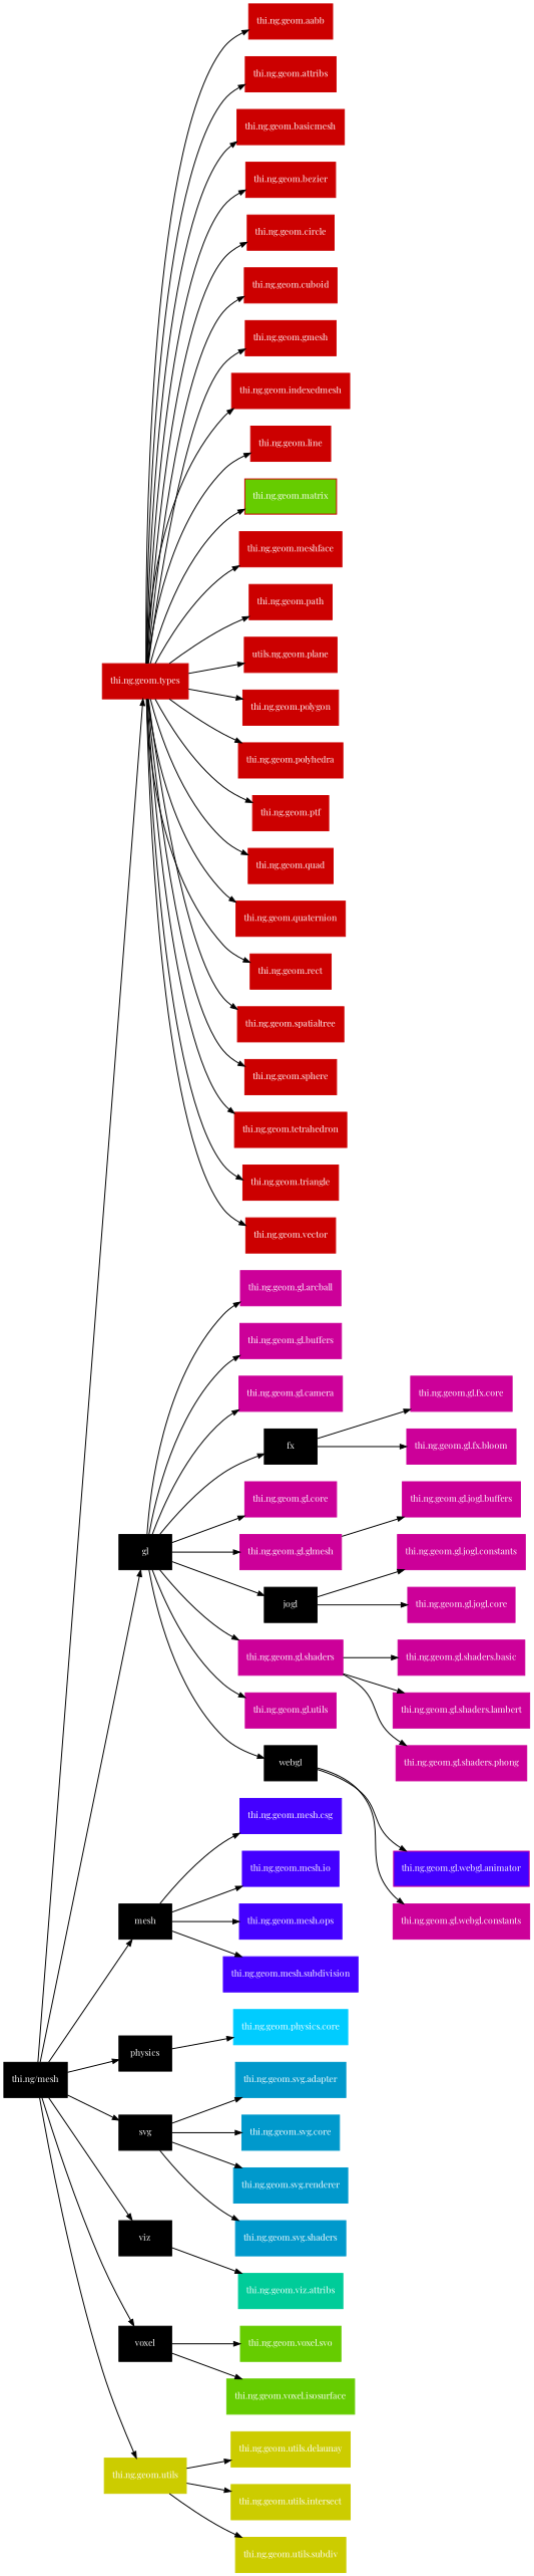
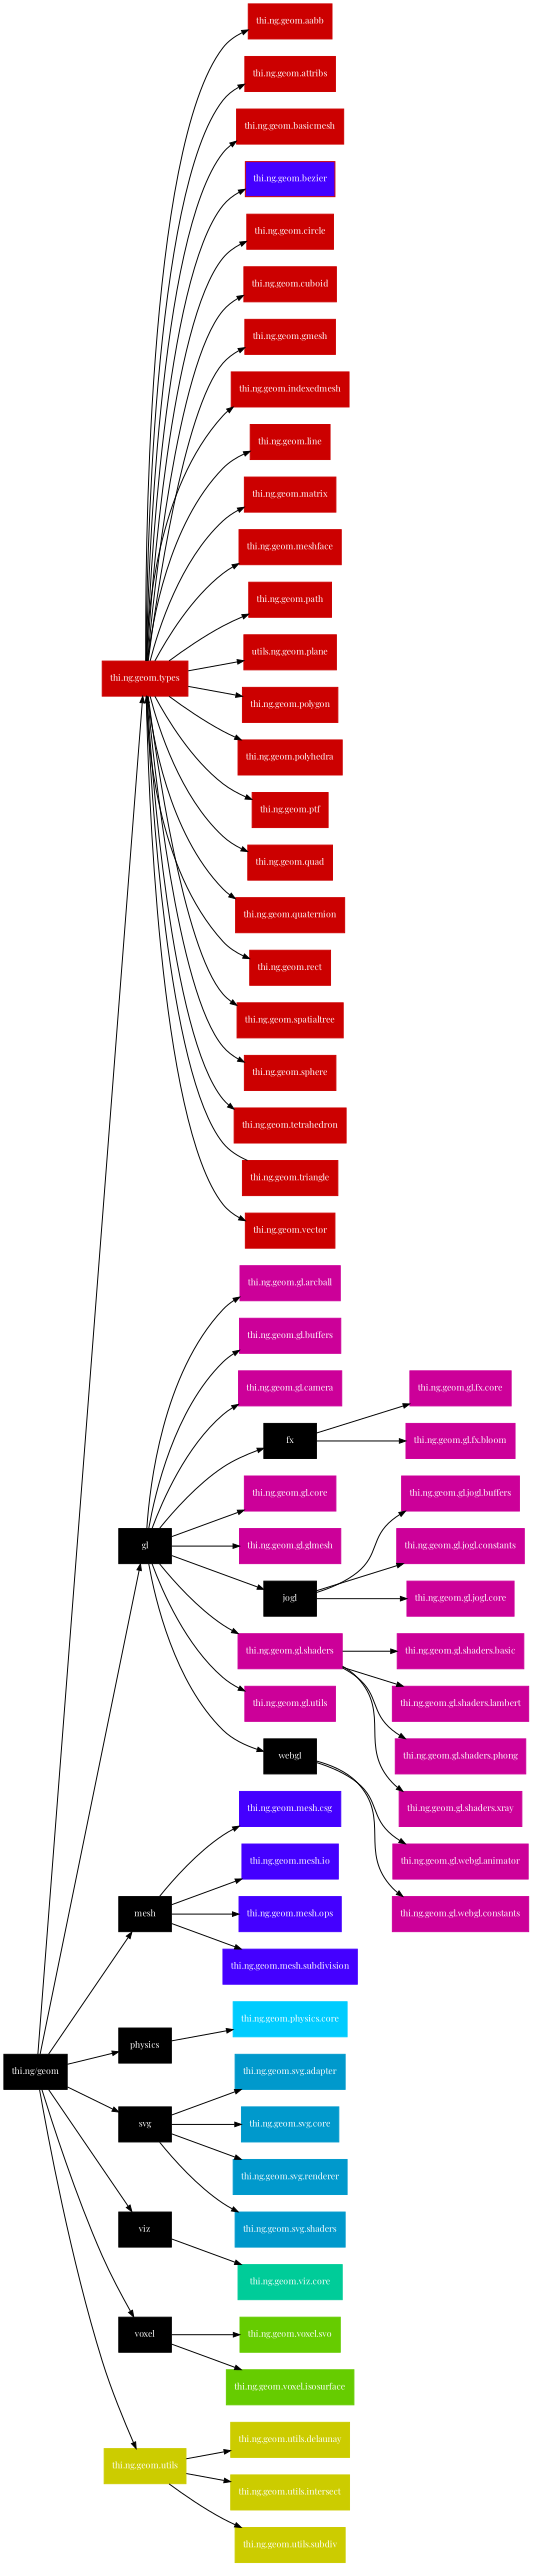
  digraph {
    fontname="Playfair Display"
    rankdir=LR
    node [color="#cc0000" fontcolor=white fontname="Playfair Display" fontsize=9 margin=0.11 shape=box style=filled]
    edge [arrowsize=0.66 fontname="Playfair Display"]
-   n1 [color=black label="thi.ng/mesh"]
+   n1 [color=black label="thi.ng/geom"]
    n2 [label="thi.ng.geom.types"]
    gl [color=black]
    mesh [color=black]
    physics [color=black]
    svg [color=black]
    viz [color=black]
    voxel [color=black]
    n9 [color="#cccc00" label="thi.ng.geom.utils"]
    n10 [label="thi.ng.geom.aabb"]
    n11 [label="thi.ng.geom.attribs"]
    n12 [label="thi.ng.geom.basicmesh"]
-   n13 [label="thi.ng.geom.bezier"]
+   n13 [label="thi.ng.geom.bezier" fillcolor="#4400ff"]
    n14 [label="thi.ng.geom.circle"]
    n15 [label="thi.ng.geom.cuboid"]
    n16 [label="thi.ng.geom.gmesh"]
    n17 [label="thi.ng.geom.indexedmesh"]
    n18 [label="thi.ng.geom.line"]
-   n19 [label="thi.ng.geom.matrix" fillcolor="#66cc00"]
+   n19 [label="thi.ng.geom.matrix"]
    n20 [label="thi.ng.geom.meshface"]
    n21 [label="thi.ng.geom.path"]
    n22 [label="utils.ng.geom.plane"]
    n23 [label="thi.ng.geom.polygon"]
    n24 [label="thi.ng.geom.polyhedra"]
    n25 [label="thi.ng.geom.ptf"]
    n26 [label="thi.ng.geom.quad"]
    n27 [label="thi.ng.geom.quaternion"]
    n28 [label="thi.ng.geom.rect"]
    n29 [label="thi.ng.geom.spatialtree"]
    n30 [label="thi.ng.geom.sphere"]
    n31 [label="thi.ng.geom.tetrahedron"]
    n32 [label="thi.ng.geom.triangle"]
    n33 [label="thi.ng.geom.vector"]
    n34 [color="#cc0099" label="thi.ng.geom.gl.arcball"]
    n35 [color="#cc0099" label="thi.ng.geom.gl.buffers"]
    n36 [color="#cc0099" label="thi.ng.geom.gl.camera"]
    fx [color=black]
    n38 [color="#cc0099" label="thi.ng.geom.gl.core"]
    n39 [color="#cc0099" label="thi.ng.geom.gl.glmesh"]
    jogl [color=black]
    n41 [color="#cc0099" label="thi.ng.geom.gl.shaders"]
    n42 [color="#cc0099" label="thi.ng.geom.gl.utils"]
    webgl [color=black]
    n44 [color="#4400ff" label="thi.ng.geom.mesh.csg"]
    n45 [color="#4400ff" label="thi.ng.geom.mesh.io"]
    n46 [color="#4400ff" label="thi.ng.geom.mesh.ops"]
    n47 [color="#4400ff" label="thi.ng.geom.mesh.subdivision"]
    n48 [color="#00ccff" label="thi.ng.geom.physics.core"]
    n49 [color="#0099cc" label="thi.ng.geom.svg.adapter"]
    n50 [color="#0099cc" label="thi.ng.geom.svg.core"]
    n51 [color="#0099cc" label="thi.ng.geom.svg.renderer"]
    n52 [color="#0099cc" label="thi.ng.geom.svg.shaders"]
-   n53 [color="#00cc99" label="thi.ng.geom.viz.attribs"]
+   n53 [color="#00cc99" label="thi.ng.geom.viz.core"]
    n54 [color="#66cc00" label="thi.ng.geom.voxel.svo"]
    n55 [color="#66cc00" label="thi.ng.geom.voxel.isosurface"]
    n56 [color="#cccc00" label="thi.ng.geom.utils.delaunay"]
    n57 [color="#cccc00" label="thi.ng.geom.utils.intersect"]
    n58 [color="#cccc00" label="thi.ng.geom.utils.subdiv"]
    n59 [color="#cc0099" label="thi.ng.geom.gl.fx.core"]
    n60 [color="#cc0099" label="thi.ng.geom.gl.fx.bloom"]
    n61 [color="#cc0099" label="thi.ng.geom.gl.jogl.buffers"]
    n62 [color="#cc0099" label="thi.ng.geom.gl.jogl.constants"]
    n63 [color="#cc0099" label="thi.ng.geom.gl.jogl.core"]
    n64 [color="#cc0099" label="thi.ng.geom.gl.shaders.basic"]
    n65 [color="#cc0099" label="thi.ng.geom.gl.shaders.lambert"]
    n66 [color="#cc0099" label="thi.ng.geom.gl.shaders.phong"]
-   n68 [color="#cc0099" label="thi.ng.geom.gl.webgl.animator" fillcolor="#4400ff"]
+   n67 [color="#cc0099" label="thi.ng.geom.gl.shaders.xray"]
+   n68 [color="#cc0099" label="thi.ng.geom.gl.webgl.animator"]
    n69 [color="#cc0099" label="thi.ng.geom.gl.webgl.constants"]
    n1 -> n2
    n1 -> gl
    n1 -> mesh
    n1 -> physics
    n1 -> svg
    n1 -> viz
    n1 -> voxel
    n1 -> n9
    n2 -> n10
    n2 -> n11
    n2 -> n12
    n2 -> n13
    n2 -> n14
    n2 -> n15
    n2 -> n16
    n2 -> n17
    n2 -> n18
    n2 -> n19
    n2 -> n20
    n2 -> n21
    n2 -> n22
    n2 -> n23
    n2 -> n24
    n2 -> n25
    n2 -> n26
    n2 -> n27
    n2 -> n28
    n2 -> n29
    n2 -> n30
    n2 -> n31
-   n2 -> n32
+   n32 -> n2
    n2 -> n33
    gl -> n34
    gl -> n35
    gl -> n36
    gl -> fx
    gl -> n38
    gl -> n39
    gl -> jogl
    gl -> n41
    gl -> n42
    gl -> webgl
    mesh -> n44
    mesh -> n45
    mesh -> n46
    mesh -> n47
    physics -> n48
    svg -> n49
    svg -> n50
    svg -> n51
    svg -> n52
    viz -> n53
    voxel -> n54
    voxel -> n55
    n9 -> n56
    n9 -> n57
    n9 -> n58
    fx -> n59
    fx -> n60
-   n39 -> n61
+   jogl -> n61
    jogl -> n62
    jogl -> n63
    n41 -> n64
    n41 -> n65
    n41 -> n66
+   n41 -> n67
    webgl -> n68
    webgl -> n69
  }
